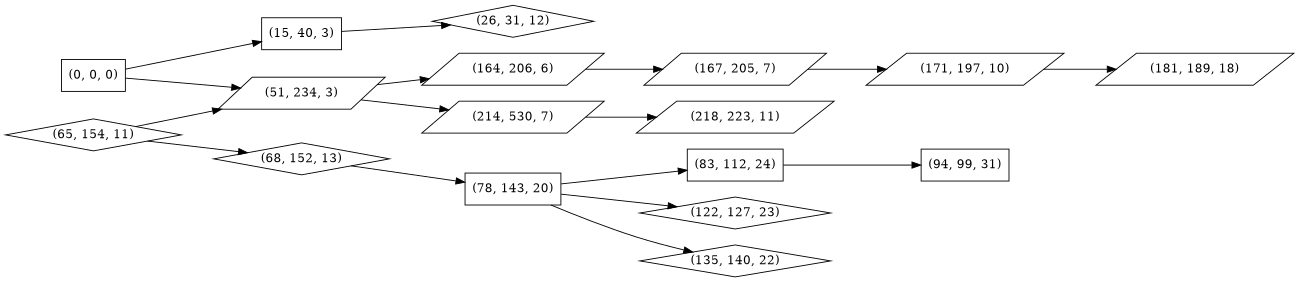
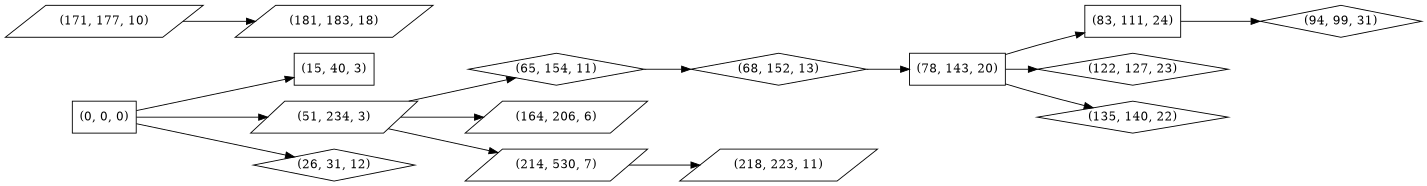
  digraph {
    rankdir=LR
    node [shape=parallelogram]
    "(0, 0, 0)" [shape=box]
    "(15, 40, 3)" [shape=box]
    "(51, 234, 3)"
    "(26, 31, 12)" [shape=diamond]
    "(65, 154, 11)" [shape=diamond]
    "(164, 206, 6)"
    n7 [label="(214, 530, 7)"]
    "(68, 152, 13)" [shape=diamond]
-   "(167, 205, 7)"
    "(218, 223, 11)"
    "(78, 143, 20)" [shape=box]
-   "(83, 111, 24)" [shape=box label="(83, 112, 24)"]
+   "(83, 111, 24)" [shape=box]
    "(122, 127, 23)" [shape=diamond]
    "(135, 140, 22)" [shape=diamond]
-   "(94, 99, 31)" [shape=box]
-   "(171, 197, 10)"
-   "(181, 189, 18)"
+   "(94, 99, 31)" [shape=diamond]
+   "(171, 197, 10)" [label="(171, 177, 10)"]
+   "(181, 189, 18)" [label="(181, 183, 18)"]
    "(0, 0, 0)" -> "(15, 40, 3)"
    "(0, 0, 0)" -> "(51, 234, 3)"
-   "(15, 40, 3)" -> "(26, 31, 12)"
-   "(65, 154, 11)" -> "(51, 234, 3)"
+   "(0, 0, 0)" -> "(26, 31, 12)"
+   "(51, 234, 3)" -> "(65, 154, 11)"
    "(51, 234, 3)" -> "(164, 206, 6)"
    "(51, 234, 3)" -> n7
    "(65, 154, 11)" -> "(68, 152, 13)"
-   "(164, 206, 6)" -> "(167, 205, 7)"
    n7 -> "(218, 223, 11)"
    "(68, 152, 13)" -> "(78, 143, 20)"
-   "(167, 205, 7)" -> "(171, 197, 10)"
    "(78, 143, 20)" -> "(83, 111, 24)"
    "(78, 143, 20)" -> "(122, 127, 23)"
    "(78, 143, 20)" -> "(135, 140, 22)"
    "(83, 111, 24)" -> "(94, 99, 31)"
    "(171, 197, 10)" -> "(181, 189, 18)"
  }
